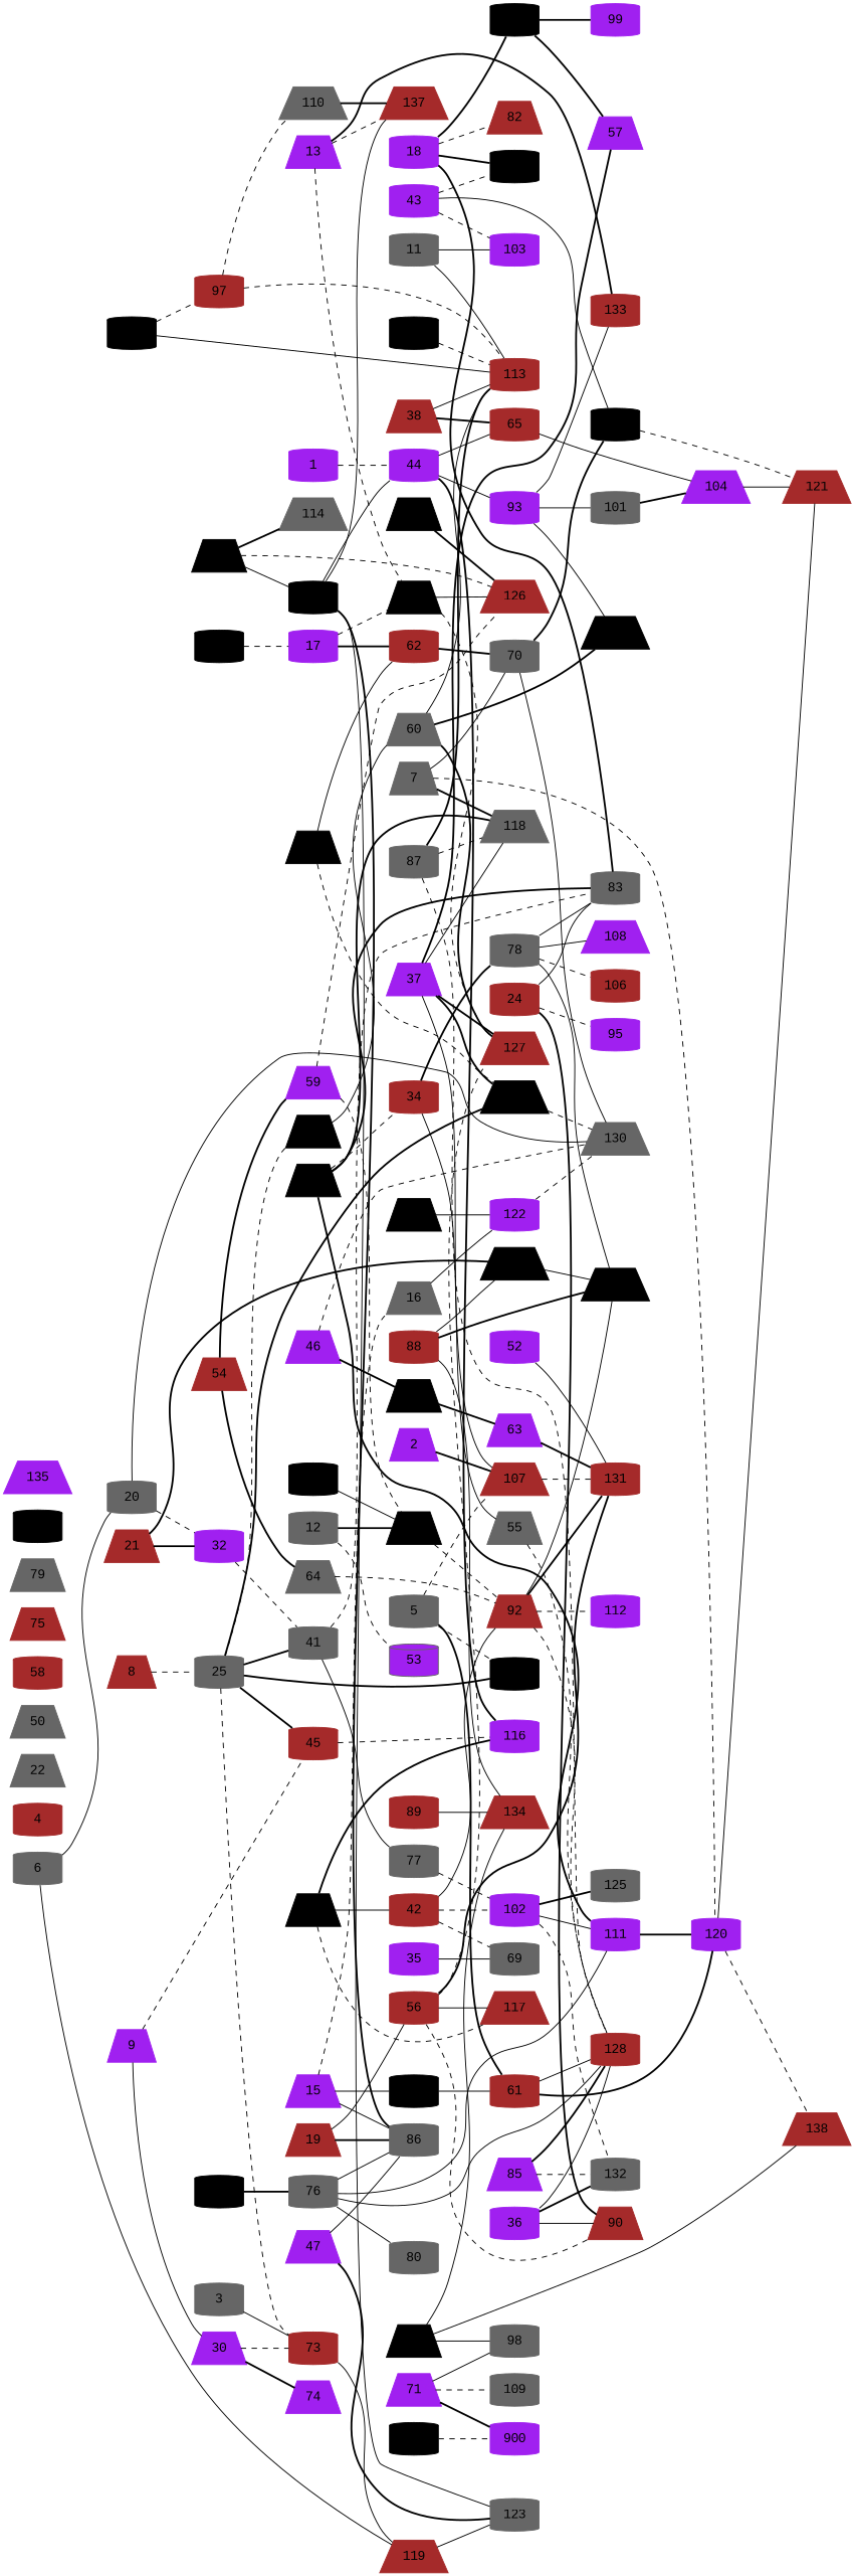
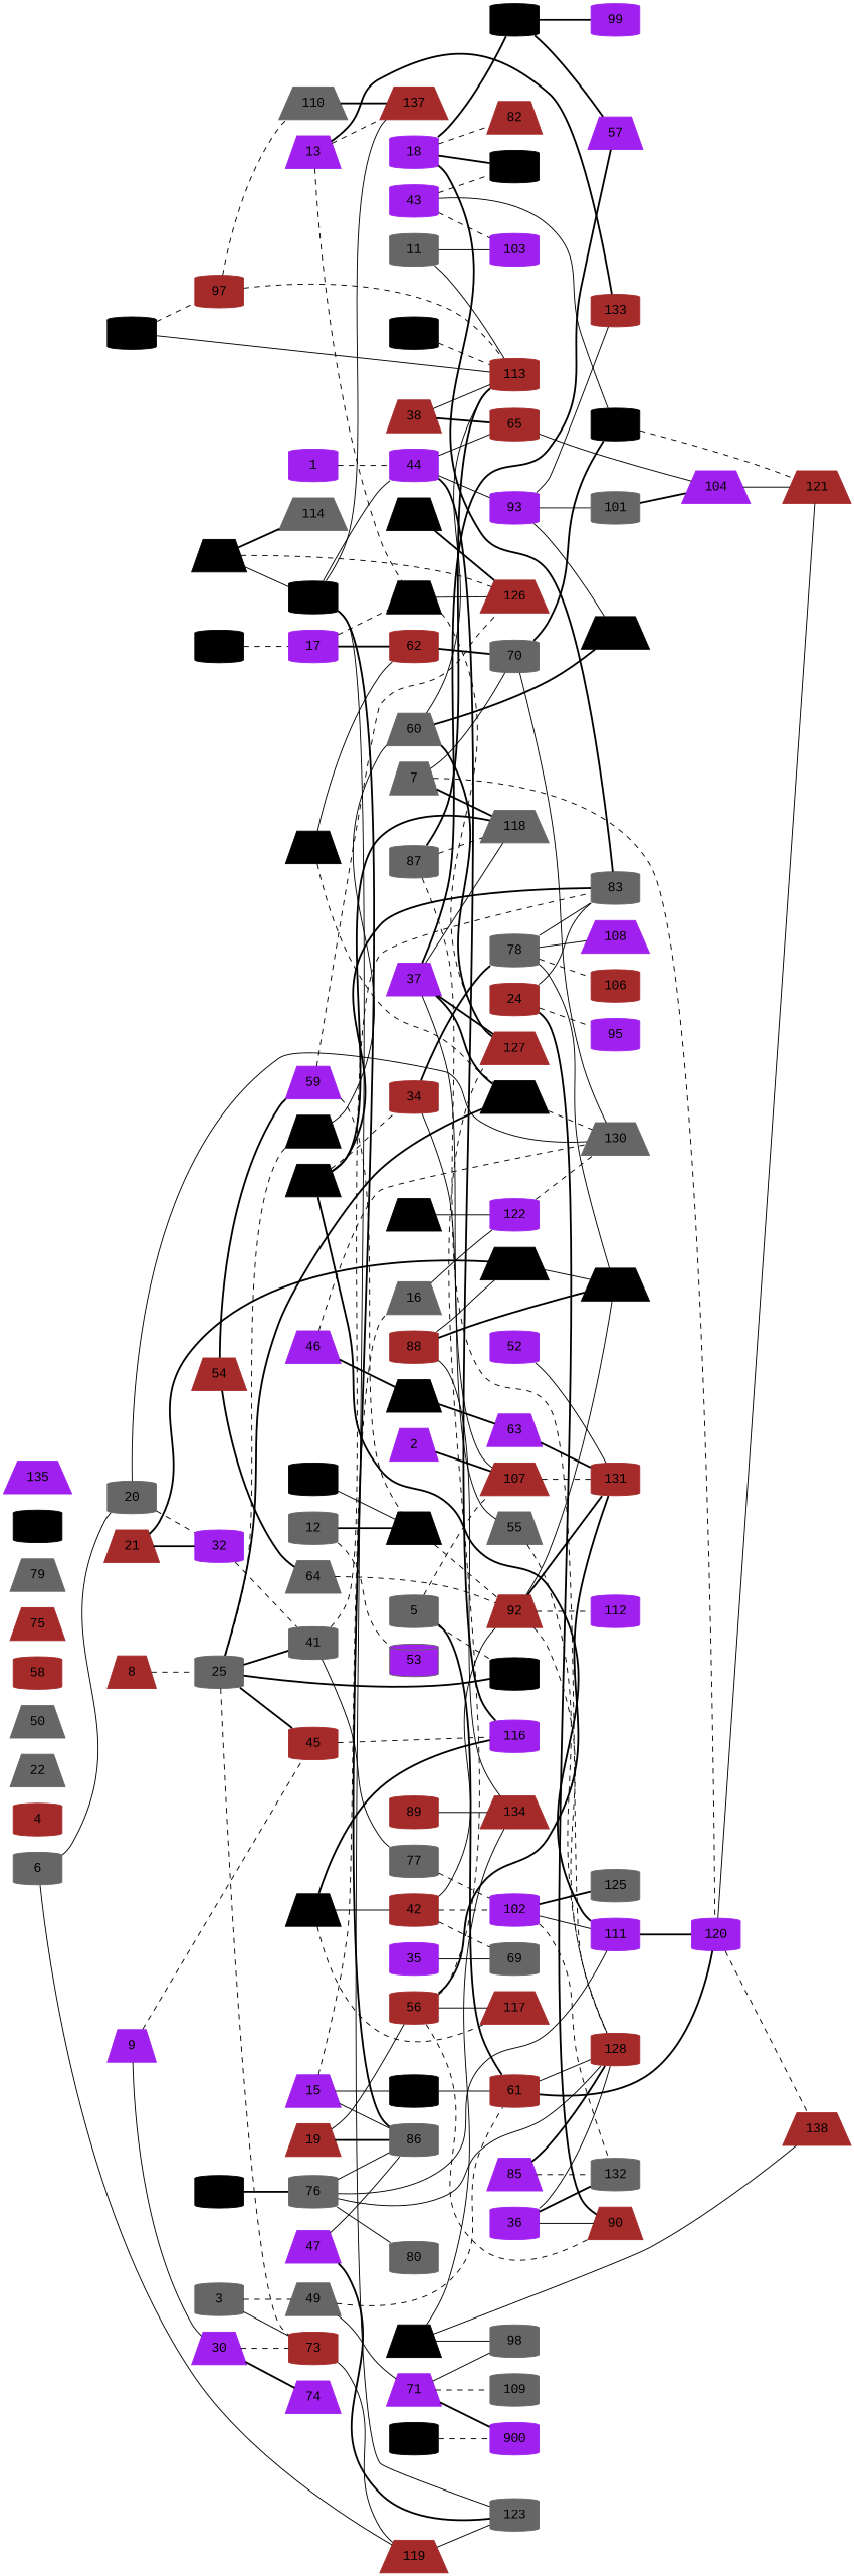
  graph {
    fontname="Liberation Mono"
    rankdir=LR
    node [color=purple fontname="Liberation Mono" shape=cylinder style=filled]
    edge [fontname="Liberation Mono" style=solid]
    1
    44
    116
    65 [color=brown]
    93
    2 [shape=trapezium]
    107 [color=brown shape=trapezium]
    131 [color=brown]
    3 [color=gray40]
+   49 [color=gray40 shape=trapezium]
    73 [color=brown]
    61 [color=brown]
    71 [shape=trapezium]
    119 [color=brown shape=trapezium]
    4 [color=brown]
    5 [color=gray40]
    72 [color=black]
    120
    128 [color=brown]
    6 [color=gray40]
    20 [color=gray40]
    32
    130 [color=gray40 shape=trapezium]
    123 [color=gray40]
    7 [color=gray40 shape=trapezium]
    70 [color=gray40]
    118 [color=gray40 shape=trapezium]
    96 [color=black]
    138 [color=brown shape=trapezium]
    121 [color=brown shape=trapezium]
    8 [color=brown shape=trapezium]
    25 [color=gray40]
    45 [color=brown]
    28 [color=black shape=trapezium]
    41 [color=gray40]
    124 [color=black shape=trapezium]
    9 [shape=trapezium]
    30 [shape=trapezium]
    74 [shape=trapezium]
    10 [color=black]
    97 [color=brown]
    113 [color=brown]
    110 [color=gray40 shape=trapezium]
    11 [color=gray40]
    103
    12 [color=gray40]
    53 [color=gray40 fillcolor=purple]
    81 [color=black shape=trapezium]
    92 [color=brown shape=trapezium]
    13 [shape=trapezium]
    39 [color=black shape=trapezium]
    133 [color=brown]
    137 [color=brown shape=trapezium]
    126 [color=brown shape=trapezium]
    127 [color=brown shape=trapezium]
    14 [color=black]
    17
    62 [color=brown]
    15 [shape=trapezium]
    16 [color=gray40 shape=trapezium]
    23 [color=black]
    86 [color=gray40]
    122
    40 [color=black]
    18
    82 [color=brown shape=trapezium]
    83 [color=gray40]
    129 [color=black]
    57 [shape=trapezium]
    99
    19 [color=brown shape=trapezium]
    56 [color=brown]
    90 [color=brown shape=trapezium]
    117 [color=brown shape=trapezium]
    21 [color=brown shape=trapezium]
    115 [color=black shape=trapezium]
    136 [color=black shape=trapezium]
    22 [color=gray40 shape=trapezium]
    24 [color=brown]
    95
    60 [color=gray40 shape=trapezium]
    77 [color=gray40]
    26 [color=black shape=trapezium]
    31 [color=black]
    114 [color=gray40 shape=trapezium]
    27 [color=black shape=trapezium]
    34 [color=brown]
    111
    55 [color=gray40 shape=trapezium]
    78 [color=gray40]
    139 [color=black shape=trapezium]
    29 [color=black shape=trapezium]
    33 [color=black shape=trapezium]
    42 [color=brown]
    69 [color=gray40]
    102
    106 [color=brown]
    108 [shape=trapezium]
    35
    36
    132 [color=gray40]
    37 [shape=trapezium]
    38 [color=brown shape=trapezium]
    104 [shape=trapezium]
    112
    125 [color=gray40]
    43
    101 [color=gray40]
    46 [shape=trapezium]
    51 [color=black shape=trapezium]
    63 [shape=trapezium]
    47 [shape=trapezium]
    48 [color=black shape=trapezium]
    98 [color=gray40]
    n115 [label=900]
    109 [color=gray40]
    50 [color=gray40 shape=trapezium]
    52
    54 [color=brown shape=trapezium]
    59 [shape=trapezium]
    64 [color=gray40 shape=trapezium]
    58 [color=brown]
    66 [color=black shape=trapezium]
    134 [color=brown shape=trapezium]
    67 [color=black]
    68 [color=black]
    76 [color=gray40]
    80 [color=gray40]
    75 [color=brown shape=trapezium]
    79 [color=gray40 shape=trapezium]
    84 [color=black]
    85 [shape=trapezium]
    87 [color=gray40]
    88 [color=brown]
    89 [color=brown]
    91 [color=black]
    94 [color=black shape=trapezium]
    105 [color=black]
    135 [shape=trapezium]
    1 -- 44 [style=dashed]
    44 -- 116 [style=bold]
    44 -- 65
    44 -- 93
    65 -- 104
    93 -- 133
    93 -- 139
    93 -- 101
    2 -- 107 [style=bold]
    107 -- 131 [style=dashed]
+   3 -- 49 [style=dashed]
    3 -- 73
+   49 -- 61 [style=dashed]
+   49 -- 71
    73 -- 119
    61 -- 120 [style=bold]
    61 -- 128
    71 -- 98
    71 -- n115 [style=bold]
    71 -- 109 [style=dashed]
    119 -- 123
    5 -- 107 [style=dashed]
    5 -- 61 [style=bold]
    5 -- 72 [style=dashed]
    120 -- 138 [style=dashed]
    120 -- 121
    6 -- 119
    6 -- 20
    20 -- 32 [style=dashed]
    20 -- 130
    32 -- 41 [style=dashed]
    7 -- 120 [style=dashed]
    7 -- 70
    7 -- 118 [style=bold]
    70 -- 130
    70 -- 96 [style=bold]
    96 -- 121 [style=dashed]
    8 -- 25 [style=dashed]
    25 -- 73 [style=dashed]
    25 -- 72 [style=bold]
    25 -- 45 [style=bold]
    25 -- 28 [style=dashed]
    25 -- 41 [style=bold]
    25 -- 124 [style=bold]
    45 -- 116 [style=dashed]
    28 -- 60
    41 -- 83 [style=dashed]
    41 -- 77
    124 -- 130 [style=dashed]
    9 -- 45 [style=dashed]
    9 -- 30
    30 -- 73 [style=dashed]
    30 -- 74 [style=bold]
    10 -- 97 [style=dashed]
    10 -- 113
    97 -- 113 [style=dashed]
    97 -- 110 [style=dashed]
    110 -- 137 [style=bold]
    11 -- 113
    11 -- 103
    12 -- 53 [style=dashed]
    12 -- 81 [style=bold]
    81 -- 92 [style=dashed]
    92 -- 131 [style=bold]
    92 -- 128 [style=dashed]
    92 -- 136
    92 -- 112 [style=dashed]
    13 -- 39 [style=dashed]
    13 -- 133 [style=bold]
    13 -- 137 [style=dashed]
    39 -- 126
    39 -- 127 [style=dashed]
    14 -- 17 [style=dashed]
    17 -- 39 [style=dashed]
    17 -- 62 [style=bold]
    62 -- 70 [style=bold]
    15 -- 16 [style=dashed]
    15 -- 23
    15 -- 86
    16 -- 122
    23 -- 61
    122 -- 130 [style=dashed]
    40 -- 57 [style=bold]
    40 -- 99 [style=bold]
    18 -- 40 [style=bold]
    18 -- 82 [style=dashed]
    18 -- 83 [style=bold]
    18 -- 129 [style=bold]
    19 -- 86 [style=bold]
    19 -- 56
    56 -- 131 [style=bold]
    56 -- 127 [style=dashed]
    56 -- 90 [style=dashed]
    56 -- 117
    21 -- 32 [style=bold]
    21 -- 115 [style=bold]
    115 -- 136
    24 -- 83
    24 -- 90 [style=bold]
    24 -- 95 [style=dashed]
    60 -- 113
    60 -- 127 [style=bold]
    60 -- 139 [style=bold]
    77 -- 102 [style=dashed]
    26 -- 126 [style=dashed]
    26 -- 31
    26 -- 114 [style=bold]
    31 -- 44
    31 -- 123
    31 -- 137
    31 -- 86 [style=bold]
    27 -- 118 [style=bold]
    27 -- 83 [style=bold]
    27 -- 34 [style=dashed]
    27 -- 111 [style=bold]
    34 -- 55
    34 -- 78 [style=bold]
    111 -- 120 [style=bold]
    55 -- 128 [style=dashed]
    78 -- 83
    78 -- 136
    78 -- 106 [style=dashed]
    78 -- 108
    29 -- 124 [style=dashed]
    29 -- 62
    33 -- 116 [style=bold]
    33 -- 117 [style=dashed]
    33 -- 42
    42 -- 92
    42 -- 69 [style=dashed]
    42 -- 102 [style=dashed]
    102 -- 111
    102 -- 132 [style=dashed]
    102 -- 125 [style=bold]
    35 -- 69
    36 -- 128
    36 -- 90
    36 -- 132 [style=bold]
    37 -- 107
    37 -- 118
    37 -- 124 [style=bold]
    37 -- 127 [style=bold]
    37 -- 57 [style=bold]
    38 -- 65 [style=bold]
    38 -- 113
    104 -- 121
    43 -- 96
    43 -- 103 [style=dashed]
    43 -- 129 [style=dashed]
    101 -- 104 [style=bold]
    46 -- 130 [style=dashed]
    46 -- 51 [style=bold]
    51 -- 63 [style=bold]
    63 -- 131 [style=bold]
    47 -- 123 [style=bold]
    47 -- 86
    48 -- 126 [style=bold]
    52 -- 131
    54 -- 59 [style=bold]
    54 -- 64 [style=bold]
    59 -- 81 [style=dashed]
    59 -- 126 [style=dashed]
    64 -- 92 [style=dashed]
    66 -- 138
    66 -- 98
    66 -- 134
    67 -- 81
    68 -- 76 [style=bold]
    76 -- 128
    76 -- 86
    76 -- 111
    76 -- 80
    85 -- 128 [style=bold]
    85 -- 132 [style=dashed]
    87 -- 128 [style=dashed]
    87 -- 118 [style=dashed]
    87 -- 113 [style=bold]
    88 -- 115
    88 -- 136 [style=bold]
    88 -- 134
    89 -- 134
    91 -- n115 [style=dashed]
    94 -- 122
    105 -- 113 [style=dashed]
  }
